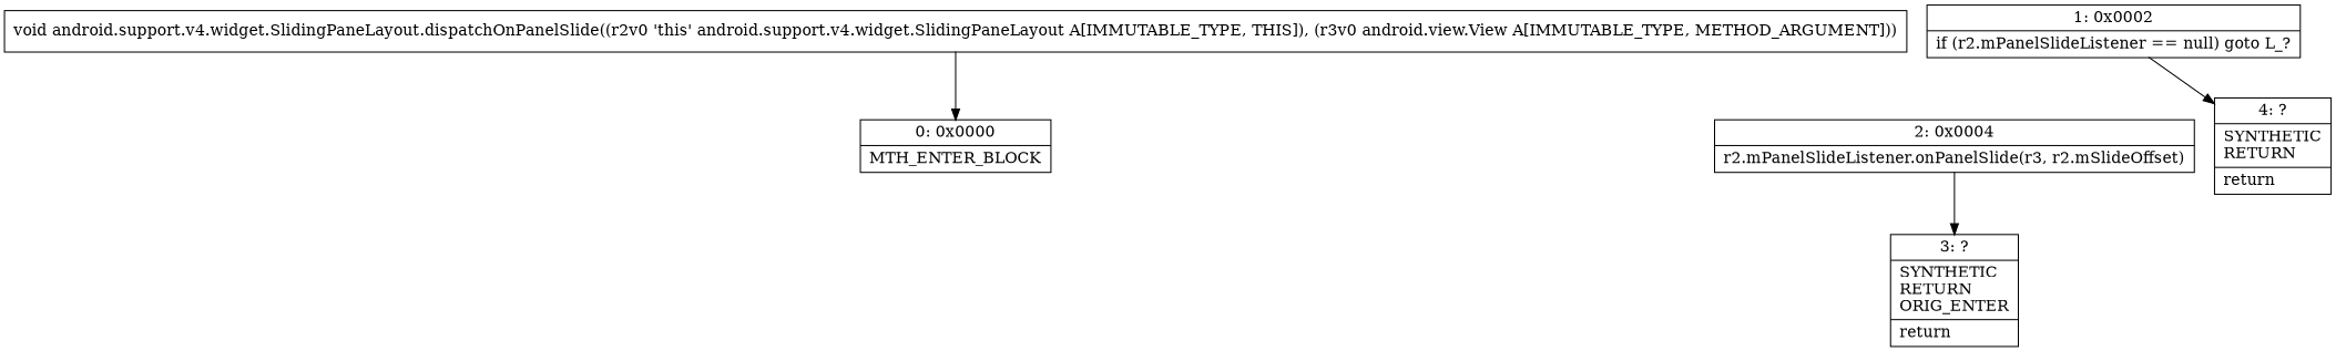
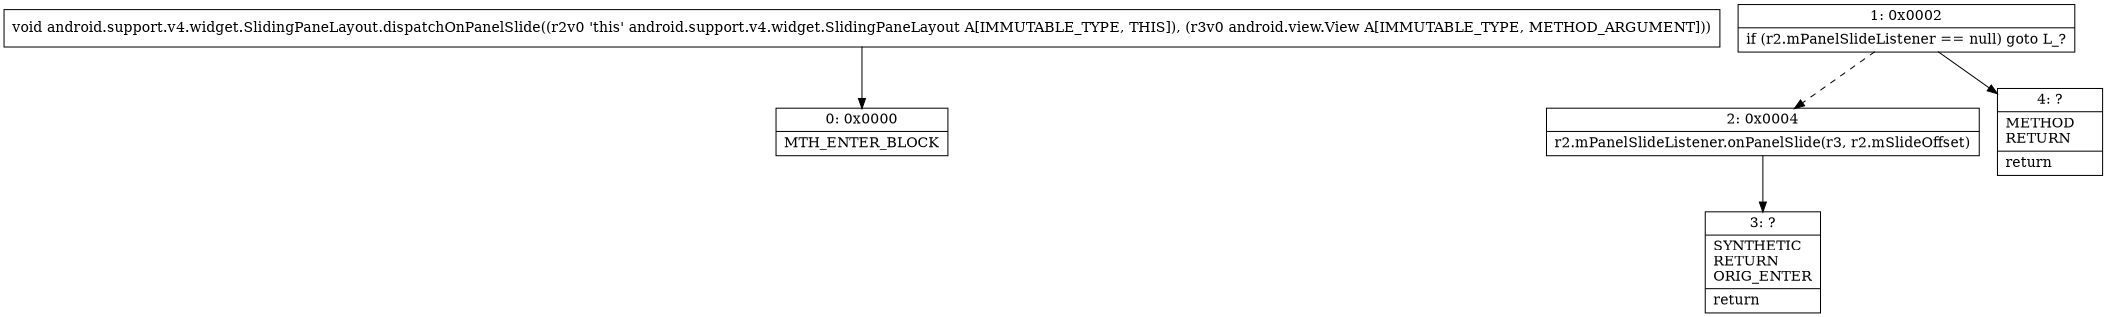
  digraph {
    node [shape=record]
    n1 [label="{0\:\ 0x0000|MTH_ENTER_BLOCK\l}"]
    n2 [label="{1\:\ 0x0002|if (r2.mPanelSlideListener == null) goto L_?\l}"]
    n3 [label="{2\:\ 0x0004|r2.mPanelSlideListener.onPanelSlide(r3, r2.mSlideOffset)\l}"]
-   n4 [label="{4\:\ ?|SYNTHETIC\lRETURN\l|return\l}"]
+   n4 [label="{4\:\ ?|METHOD\lRETURN\l|return\l}"]
    n5 [label="{3\:\ ?|SYNTHETIC\lRETURN\lORIG_ENTER\l|return\l}"]
    n6 [label="{void android.support.v4.widget.SlidingPaneLayout.dispatchOnPanelSlide((r2v0 'this' android.support.v4.widget.SlidingPaneLayout A[IMMUTABLE_TYPE, THIS]), (r3v0 android.view.View A[IMMUTABLE_TYPE, METHOD_ARGUMENT])) }"]
+   n2 -> n3 [style=dashed]
    n2 -> n4
    n3 -> n5
    n6 -> n1
  }
